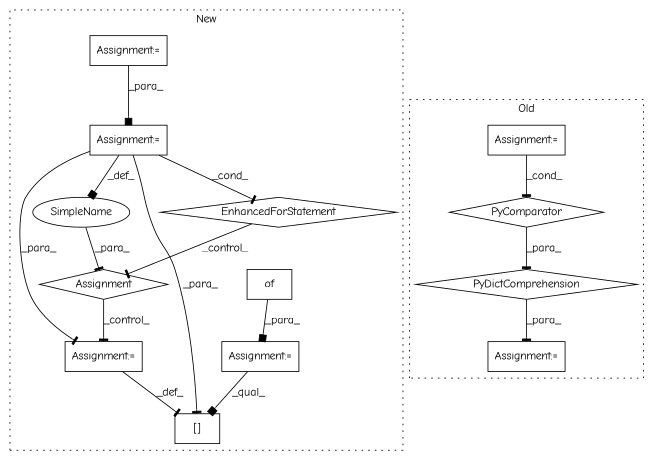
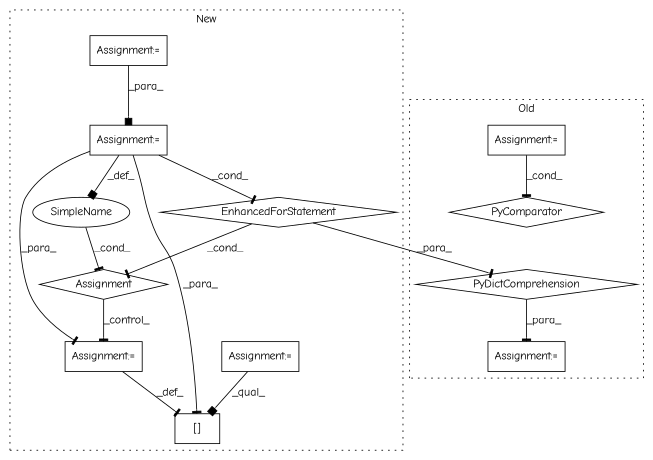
  digraph {
    fontname="Comic Neue"
    node [a=7 fontname="Comic Neue" l=63 s=1409 shape=box]
    edge [arrowhead=tee fontname="Comic Neue"]
    n1 [a=113 label=PyComparator shape=diamond]
    n2 [label="Assignment:="]
    n3 [a=110 l=157 label=PyDictComprehension s=1323 shape=diamond]
    n4 [l=12 label="Assignment:=" s=1311]
-   n5 [a=32 l=4 label=of s=1336]
    n6 [l=1 label="Assignment:=" s=1331]
    n7 [a=2 l="16,1" label="[]" s="1491,1510"]
    n8 [l=1 label="Assignment:=" s=1511]
    n9 [a=70 l="53,2" label=EnhancedForStatement s="1346,1426" shape=diamond]
    n10 [l="53,2" label="Assignment:=" s="1346,1426"]
    n11 [a=25 l="4,2" label=Assignment s="1436,1479" shape=diamond]
    n12 [a=42 label=SimpleName shape=ellipse l="" s=""]
    n13 [l=10 label="Assignment:=" s=1300]
    subgraph cluster_1 {
      label=Old
      style=dotted
      n1
      n2
      n3
      n4
    }
    subgraph cluster_2 {
      label=New
      style=dotted
-     n5
      n6
      n7
      n8
      n9
      n10
      n11
      n12
      n13
    }
-   n1 -> n3 [label=_para_]
+   n9 -> n3 [label=_para_]
    n2 -> n1 [label=_cond_]
    n3 -> n4 [label=_para_]
-   n5 -> n6 [arrowhead=box label=_para_]
    n6 -> n7 [arrowhead=box label=_qual_]
    n8 -> n7 [label=_def_]
-   n9 -> n11 [label=_control_]
+   n9 -> n11 [label=_cond_]
    n10 -> n7 [label=_para_]
    n10 -> n8 [label=_para_]
    n10 -> n9 [label=_cond_]
    n10 -> n12 [arrowhead=box label=_def_]
    n11 -> n8 [label=_control_]
-   n12 -> n11 [label=_para_]
+   n12 -> n11 [label=_cond_]
    n13 -> n10 [arrowhead=box label=_para_]
  }
